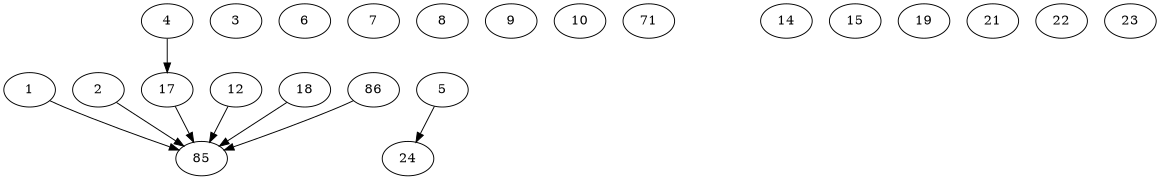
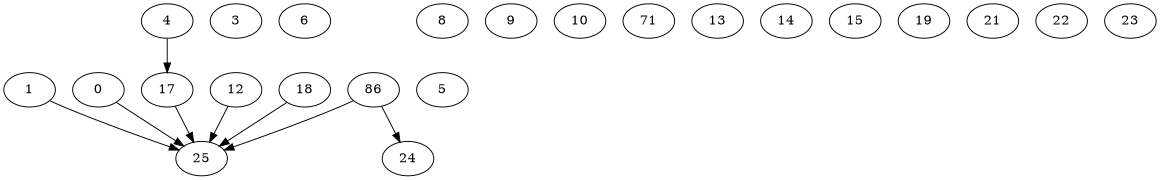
  digraph {
    node [alpha=0.11]
    1 [alpha=0.17 expect_size=44900352]
-   25 [alpha=0.16 expect_size=34950144 label=85]
-   2 [expect_size=37582848]
+   25 [alpha=0.16 expect_size=34950144]
+   2 [expect_size=37582848 label=0]
    3 [alpha=0.20 expect_size=26782720]
    4 [alpha=0.07 expect_size=38560768]
    17 [alpha=0.10 expect_size=10615808]
    5 [alpha=0.16 expect_size=10863616]
    6 [alpha=0.19 expect_size=16551936]
-   7 [alpha=0.10 expect_size=8268800]
    8 [alpha=0.03 expect_size=52047872]
    9 [expect_size=50286592]
    10 [alpha=0.07 expect_size=14787584]
    n13 [alpha=0.20 expect_size=33588224 label=71]
    12 [alpha=0.09 expect_size=26943488]
+   13 [alpha=0.05 expect_size=5469184]
    14 [alpha=0.06 expect_size=52104192]
    15 [alpha=0.00 expect_size=22126592]
    n18 [alpha=0.00 expect_size=12229632 label=86]
    24 [alpha=0.15 expect_size=21786624]
    18 [expect_size=33701888]
    19 [expect_size=40009728]
    21 [alpha=0.17 expect_size=36876288]
    22 [alpha=0.12 expect_size=36134912]
    23 [alpha=0.17 expect_size=10292224]
    1 -> 25
    2 -> 25
    4 -> 17
    17 -> 25
    12 -> 25
    n18 -> 25
-   5 -> 24
+   n18 -> 24
    18 -> 25
  }
